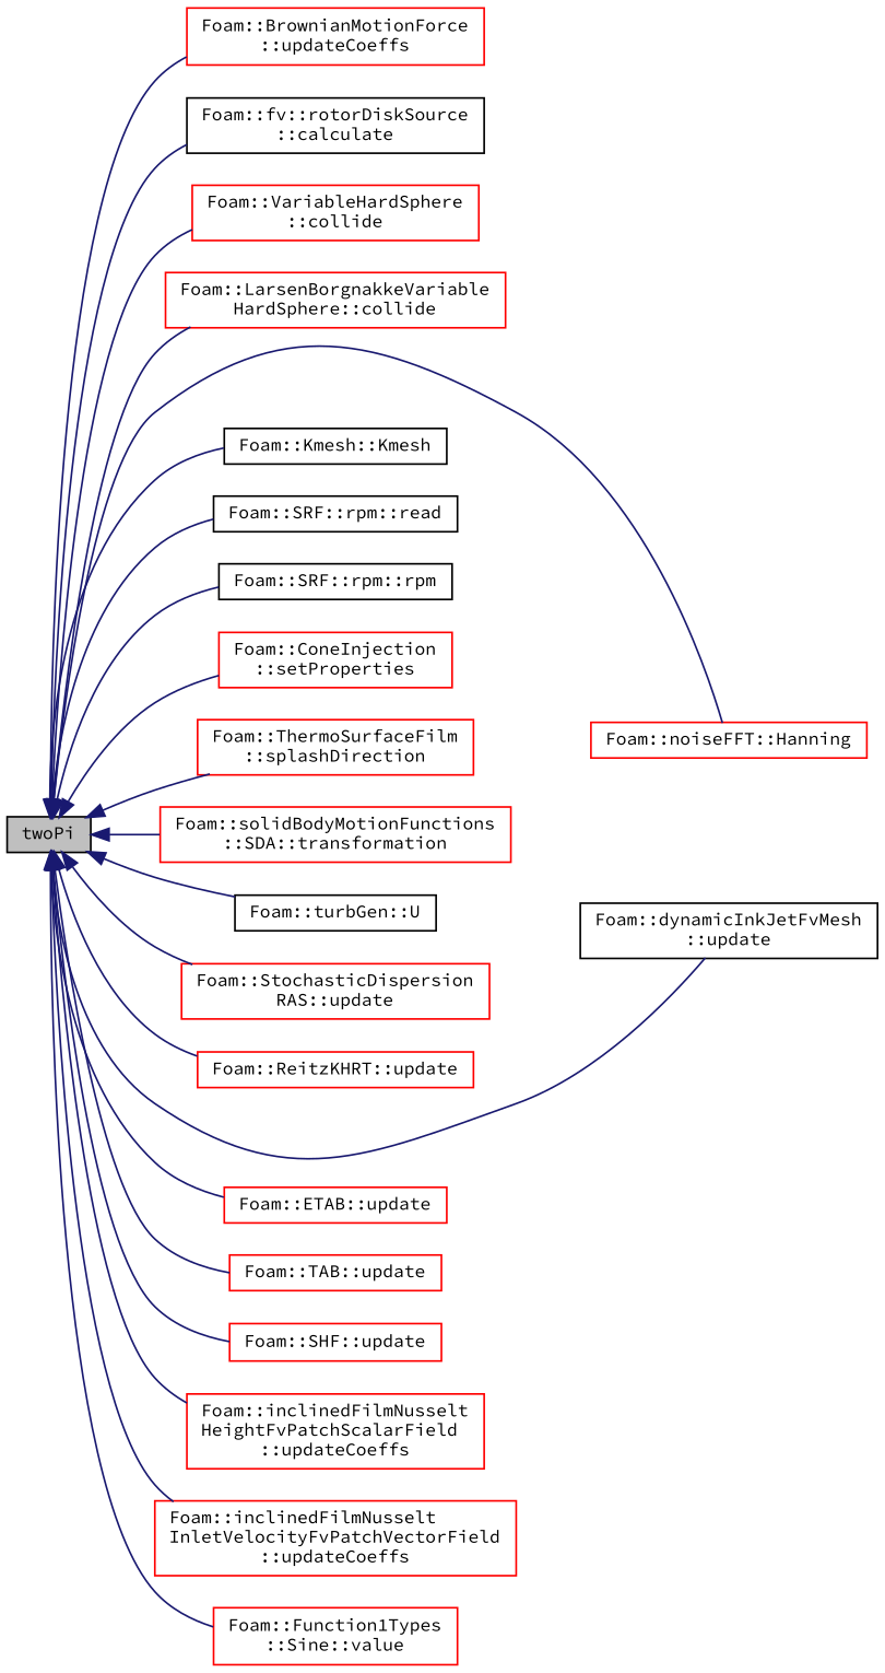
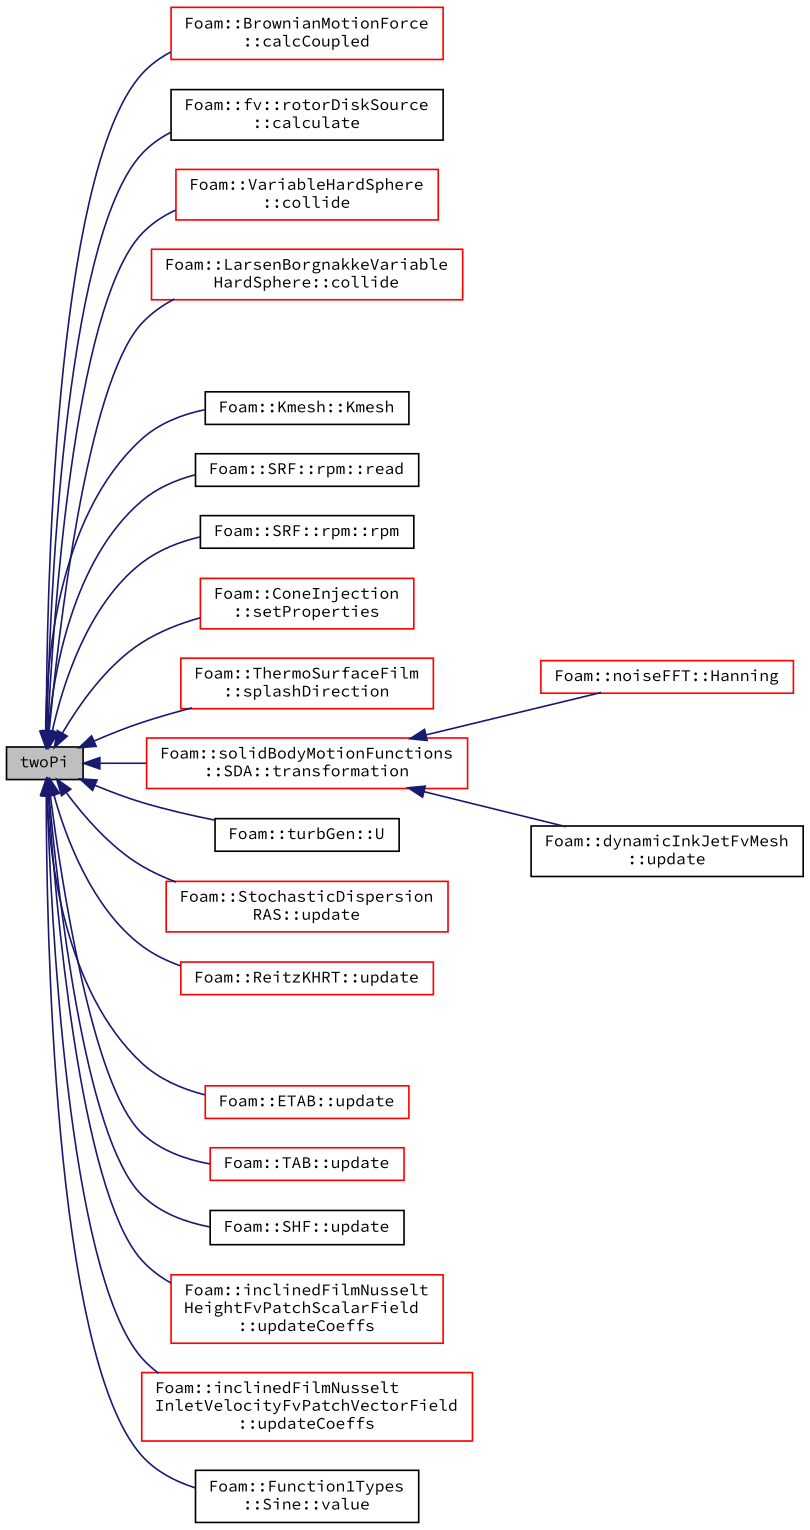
  digraph {
    fontname="Source Code Pro"
    rankdir=LR
    node [color=red fontname="Source Code Pro" fontsize=10 shape=record]
    edge [color=midnightblue dir=back fontname="Source Code Pro" fontsize=10 labelfontname=Helvetica labelfontsize=10 style=solid]
    n1 [color=black fillcolor=grey75 fontcolor=black height=0.2 label=twoPi style=filled width=0.4]
-   n2 [height=0.2 label="Foam::BrownianMotionForce\l::updateCoeffs" width=0.4]
+   n2 [height=0.2 label="Foam::BrownianMotionForce\l::calcCoupled" width=0.4]
    n3 [color=black height=0.2 label="Foam::fv::rotorDiskSource\l::calculate" width=0.4]
    n4 [height=0.2 label="Foam::VariableHardSphere\l::collide" width=0.4]
    n5 [height=0.2 label="Foam::LarsenBorgnakkeVariable\lHardSphere::collide" width=0.4]
    n6 [height=0.2 label="Foam::noiseFFT::Hanning" width=0.4]
    n7 [color=black height=0.2 label="Foam::Kmesh::Kmesh" width=0.4]
    n8 [color=black height=0.2 label="Foam::SRF::rpm::read" width=0.4]
    n9 [color=black height=0.2 label="Foam::SRF::rpm::rpm" width=0.4]
    n10 [height=0.2 label="Foam::ConeInjection\l::setProperties" width=0.4]
    n11 [height=0.2 label="Foam::ThermoSurfaceFilm\l::splashDirection" width=0.4]
    n12 [height=0.2 label="Foam::solidBodyMotionFunctions\l::SDA::transformation" width=0.4]
    n13 [color=black height=0.2 label="Foam::turbGen::U" width=0.4]
    n14 [height=0.2 label="Foam::StochasticDispersion\lRAS::update" width=0.4]
    n15 [height=0.2 label="Foam::ReitzKHRT::update" width=0.4]
    n16 [color=black height=0.2 label="Foam::dynamicInkJetFvMesh\l::update" width=0.4]
    n17 [height=0.2 label="Foam::ETAB::update" width=0.4]
    n18 [height=0.2 label="Foam::TAB::update" width=0.4]
-   n19 [height=0.2 label="Foam::SHF::update" width=0.4]
+   n19 [color=black height=0.2 label="Foam::SHF::update" width=0.4]
    n20 [height=0.2 label="Foam::inclinedFilmNusselt\lHeightFvPatchScalarField\l::updateCoeffs" width=0.4]
    n21 [height=0.2 label="Foam::inclinedFilmNusselt\lInletVelocityFvPatchVectorField\l::updateCoeffs" width=0.4]
-   n22 [height=0.2 label="Foam::Function1Types\l::Sine::value" width=0.4]
+   n22 [color=black height=0.2 label="Foam::Function1Types\l::Sine::value" width=0.4]
    n1 -> n2
    n1 -> n3
    n1 -> n4
    n1 -> n5
-   n1 -> n6
+   n12 -> n6
    n1 -> n7
    n1 -> n8
    n1 -> n9
    n1 -> n10
    n1 -> n11
    n1 -> n12
    n1 -> n13
    n1 -> n14
    n1 -> n15
-   n1 -> n16
+   n12 -> n16
    n1 -> n17
    n1 -> n18
    n1 -> n19
    n1 -> n20
    n1 -> n21
    n1 -> n22
  }
